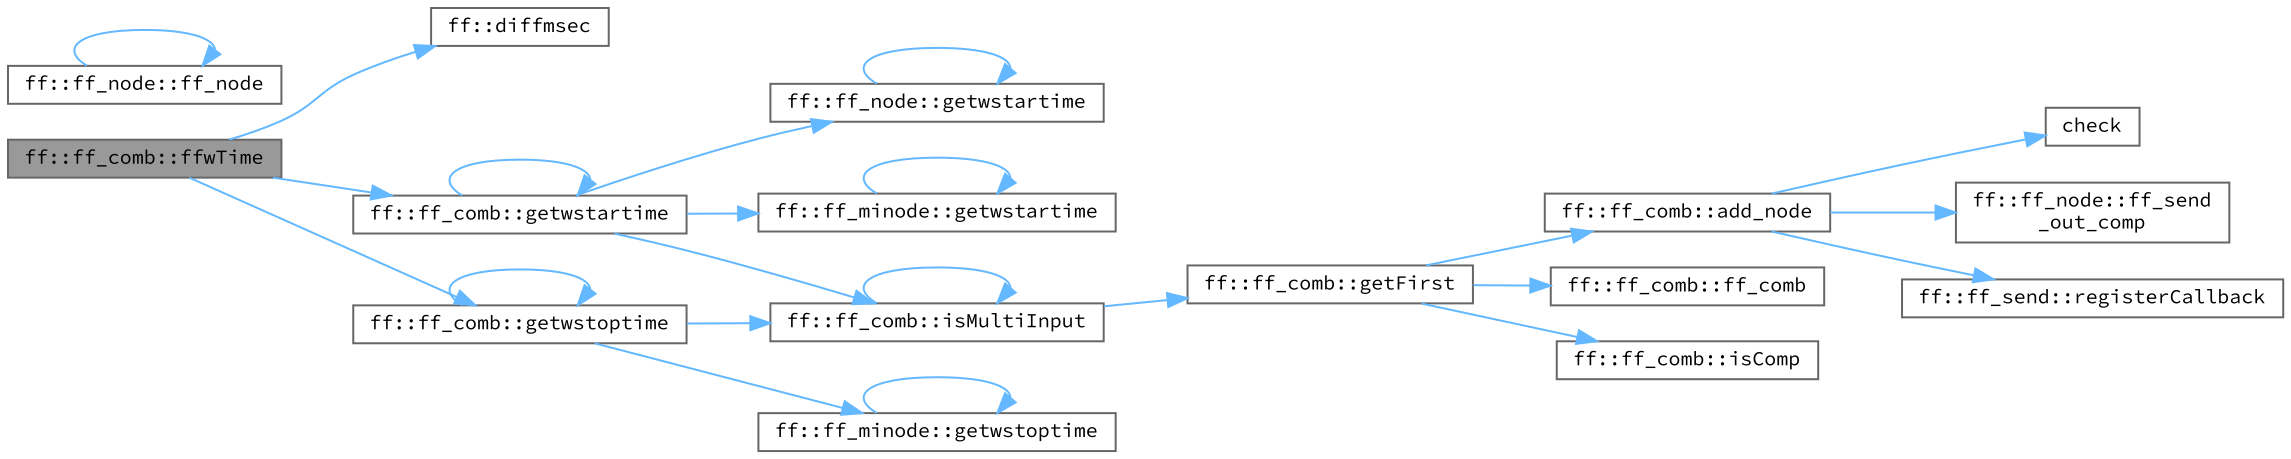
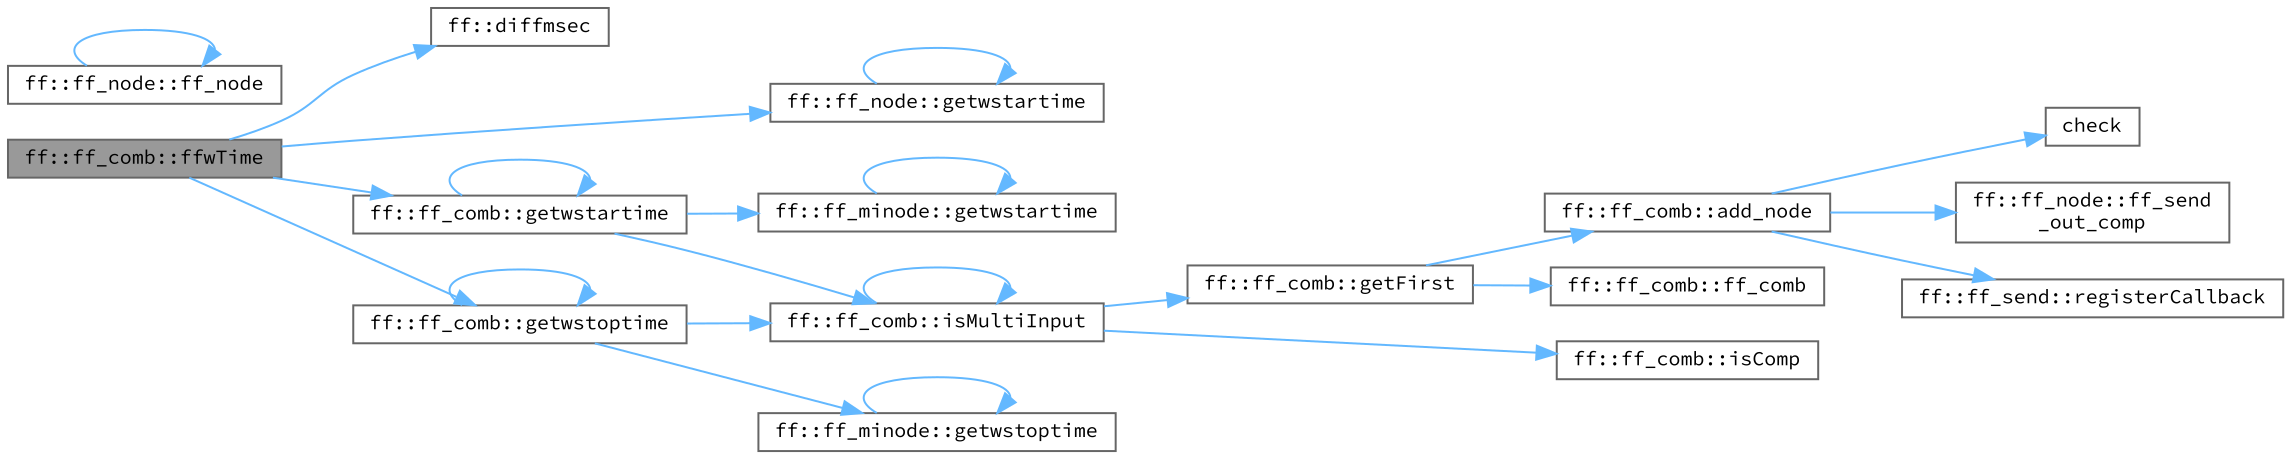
  digraph {
    fontname="Source Code Pro"
    rankdir=LR
    node [color=grey40 fillcolor=white fontname="Source Code Pro" fontsize=10 shape=box style=filled]
    edge [color=steelblue1 fontname="Source Code Pro" fontsize=10 labelfontname=Helvetica labelfontsize=10 style=solid]
    n1 [color=gray40 fillcolor=grey60 fontcolor=black height=0.2 label="ff::ff_comb::ffwTime" width=0.4]
    n2 [height=0.2 label="ff::diffmsec" width=0.4]
    n3 [height=0.2 label="ff::ff_comb::getwstartime" width=0.4]
    n4 [height=0.2 label="ff::ff_comb::getwstoptime" width=0.4]
    n5 [height=0.2 label="ff::ff_minode::getwstartime" width=0.4]
    n6 [height=0.2 label="ff::ff_node::getwstartime" width=0.4]
    n7 [height=0.2 label="ff::ff_comb::isMultiInput" width=0.4]
    n8 [height=0.2 label="ff::ff_minode::getwstoptime" width=0.4]
    n9 [height=0.2 label="ff::ff_comb::getFirst" width=0.4]
    n10 [height=0.2 label="ff::ff_comb::ff_comb" width=0.4]
    n11 [height=0.2 label="ff::ff_comb::isComp" width=0.4]
    n12 [height=0.2 label="ff::ff_comb::add_node" width=0.4]
    n13 [height=0.2 label=check width=0.4]
    n14 [height=0.2 label="ff::ff_node::ff_send\l_out_comp" width=0.4]
    n15 [height=0.2 label="ff::ff_send::registerCallback" width=0.4]
    n16 [height=0.2 label="ff::ff_node::ff_node" width=0.4]
    n1 -> n2
    n1 -> n3
    n1 -> n4
    n3 -> n3
    n3 -> n5
-   n3 -> n6
+   n1 -> n6
    n3 -> n7
    n4 -> n4
    n4 -> n7
    n4 -> n8
    n5 -> n5
    n6 -> n6
    n7 -> n7
    n7 -> n9
    n8 -> n8
    n9 -> n10
-   n9 -> n11
+   n7 -> n11
    n9 -> n12
    n12 -> n13
    n12 -> n14
    n12 -> n15
    n16 -> n16
  }
